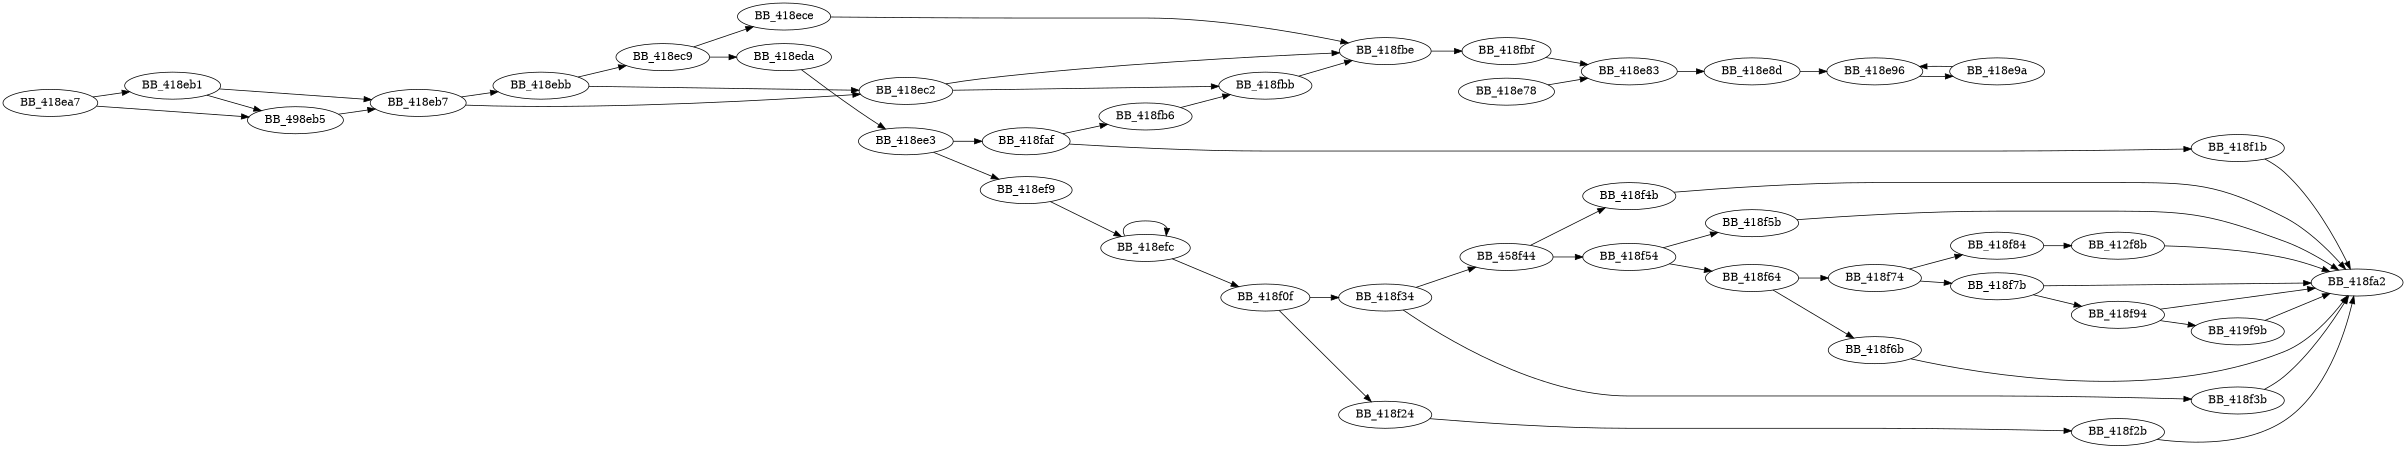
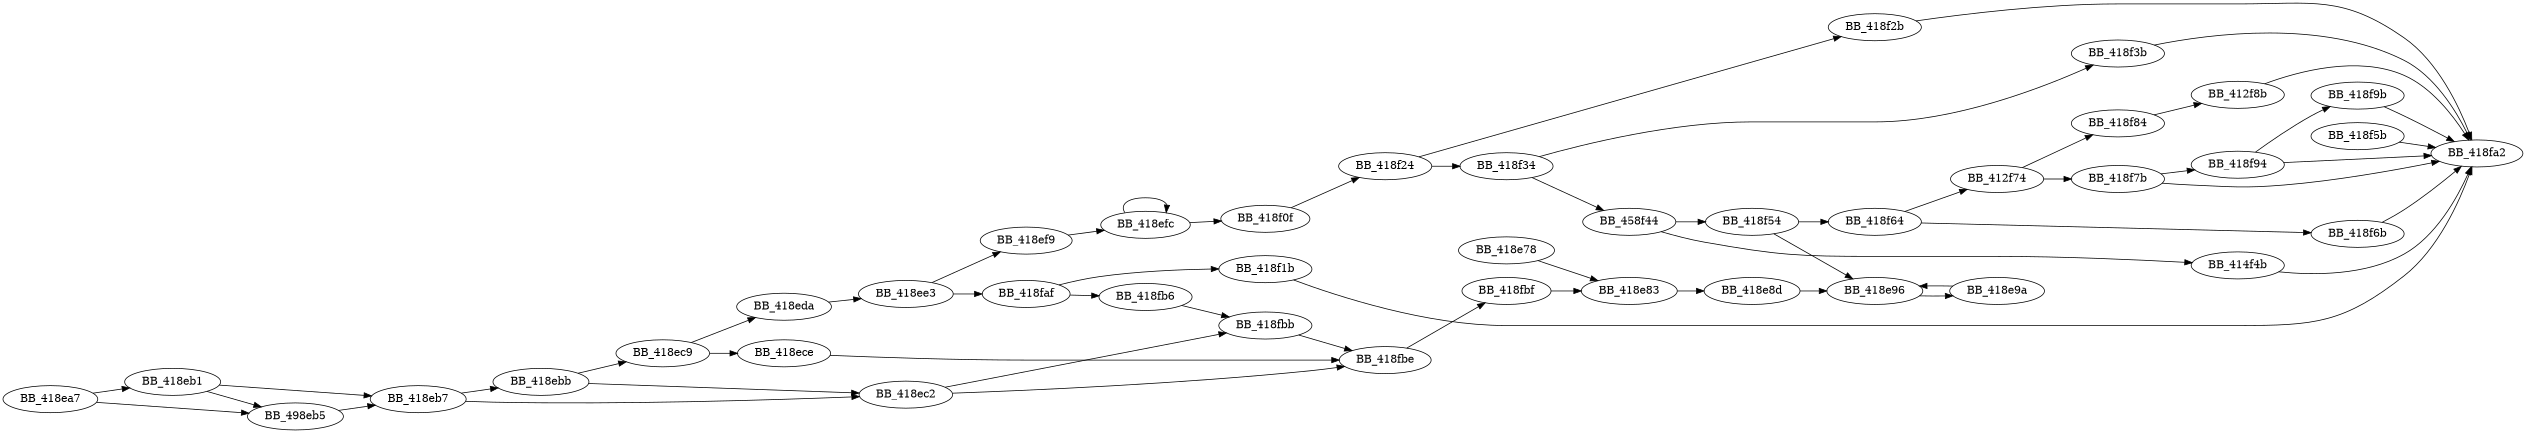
  digraph {
    rankdir=LR
    BB_418e78
    BB_418e83
    BB_418e8d
    BB_418e96
    BB_418fbf
    BB_418e9a
    BB_418ea7
    BB_418eb1
    n9 [label=BB_498eb5]
    BB_418eb7
    BB_418ebb
    BB_418ec2
    BB_418ec9
    BB_418fbe
    BB_418fbb
    BB_418ece
    BB_418eda
    BB_418ee3
    BB_418ef9
    BB_418faf
    BB_418efc
    BB_418fb6
    BB_418f1b
    BB_418f0f
    BB_418f24
    BB_418fa2
    BB_418f2b
    BB_418f34
    BB_418f3b
    n30 [label=BB_458f44]
-   BB_418f4b
+   BB_418f4b [label=BB_414f4b]
    BB_418f54
    BB_418f5b
    BB_418f64
    BB_418f6b
-   BB_418f74
+   BB_418f74 [label=BB_412f74]
    BB_418f7b
    BB_418f84
    BB_418f94
    n40 [label=BB_412f8b]
-   BB_418f9b [label=BB_419f9b]
+   BB_418f9b
    BB_418e78 -> BB_418e83
    BB_418e83 -> BB_418e8d
    BB_418e8d -> BB_418e96
    BB_418e96 -> BB_418e9a
    BB_418fbf -> BB_418e83
    BB_418e9a -> BB_418e96
    BB_418ea7 -> BB_418eb1
    BB_418ea7 -> n9
    BB_418eb1 -> n9
    BB_418eb1 -> BB_418eb7
    n9 -> BB_418eb7
    BB_418eb7 -> BB_418ebb
    BB_418eb7 -> BB_418ec2
    BB_418ebb -> BB_418ec2
    BB_418ebb -> BB_418ec9
    BB_418ec2 -> BB_418fbe
    BB_418ec2 -> BB_418fbb
    BB_418ec9 -> BB_418ece
    BB_418ec9 -> BB_418eda
    BB_418fbe -> BB_418fbf
    BB_418fbb -> BB_418fbe
    BB_418ece -> BB_418fbe
    BB_418eda -> BB_418ee3
    BB_418ee3 -> BB_418ef9
    BB_418ee3 -> BB_418faf
    BB_418ef9 -> BB_418efc
    BB_418faf -> BB_418fb6
    BB_418faf -> BB_418f1b
    BB_418efc -> BB_418efc
    BB_418efc -> BB_418f0f
    BB_418fb6 -> BB_418fbb
    BB_418f1b -> BB_418fa2
    BB_418f0f -> BB_418f24
    BB_418f24 -> BB_418f2b
-   BB_418f0f -> BB_418f34
+   BB_418f24 -> BB_418f34
    BB_418f2b -> BB_418fa2
    BB_418f34 -> BB_418f3b
    BB_418f34 -> n30
    BB_418f3b -> BB_418fa2
    n30 -> BB_418f4b
    n30 -> BB_418f54
    BB_418f4b -> BB_418fa2
-   BB_418f54 -> BB_418f5b
+   BB_418f54 -> BB_418e96
    BB_418f54 -> BB_418f64
    BB_418f5b -> BB_418fa2
    BB_418f64 -> BB_418f6b
    BB_418f64 -> BB_418f74
    BB_418f6b -> BB_418fa2
    BB_418f74 -> BB_418f7b
    BB_418f74 -> BB_418f84
    BB_418f7b -> BB_418fa2
    BB_418f7b -> BB_418f94
    BB_418f84 -> n40
    BB_418f94 -> BB_418fa2
    BB_418f94 -> BB_418f9b
    n40 -> BB_418fa2
    BB_418f9b -> BB_418fa2
  }
